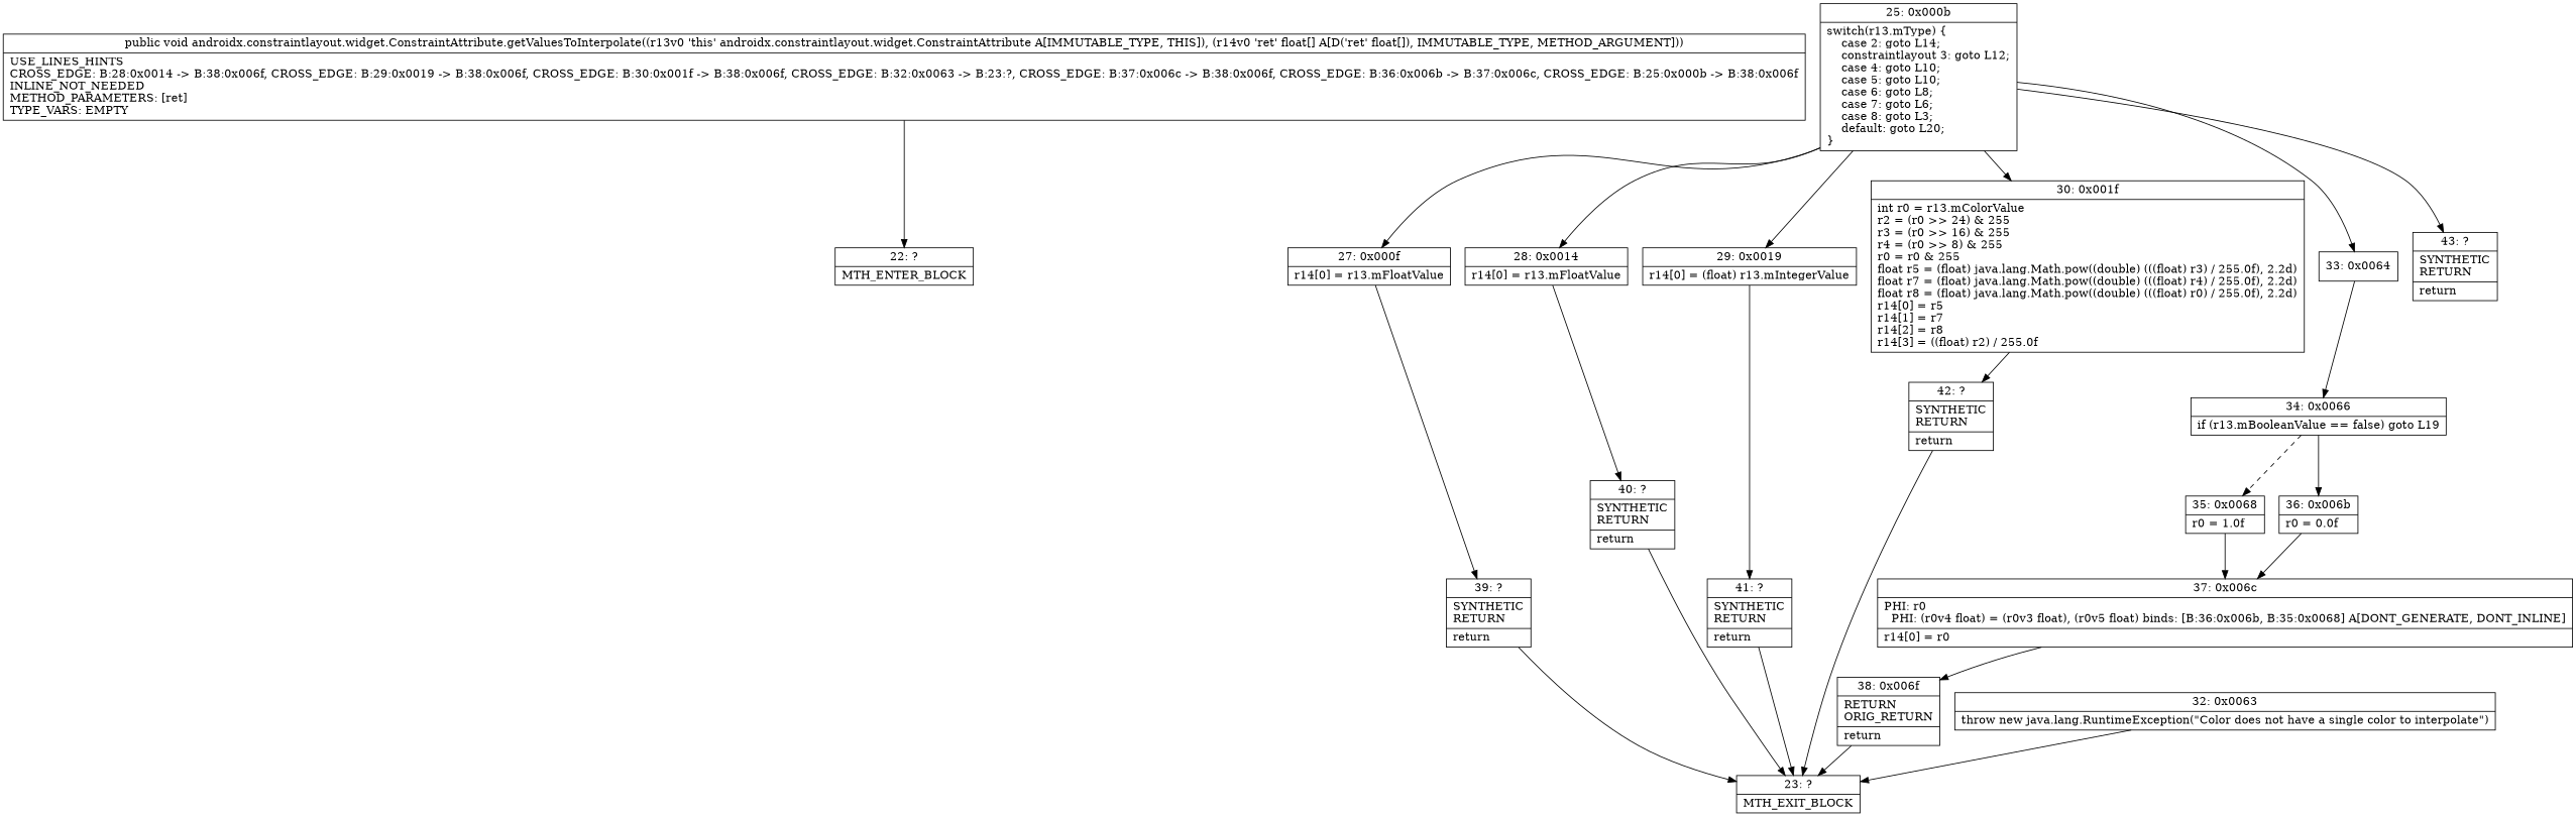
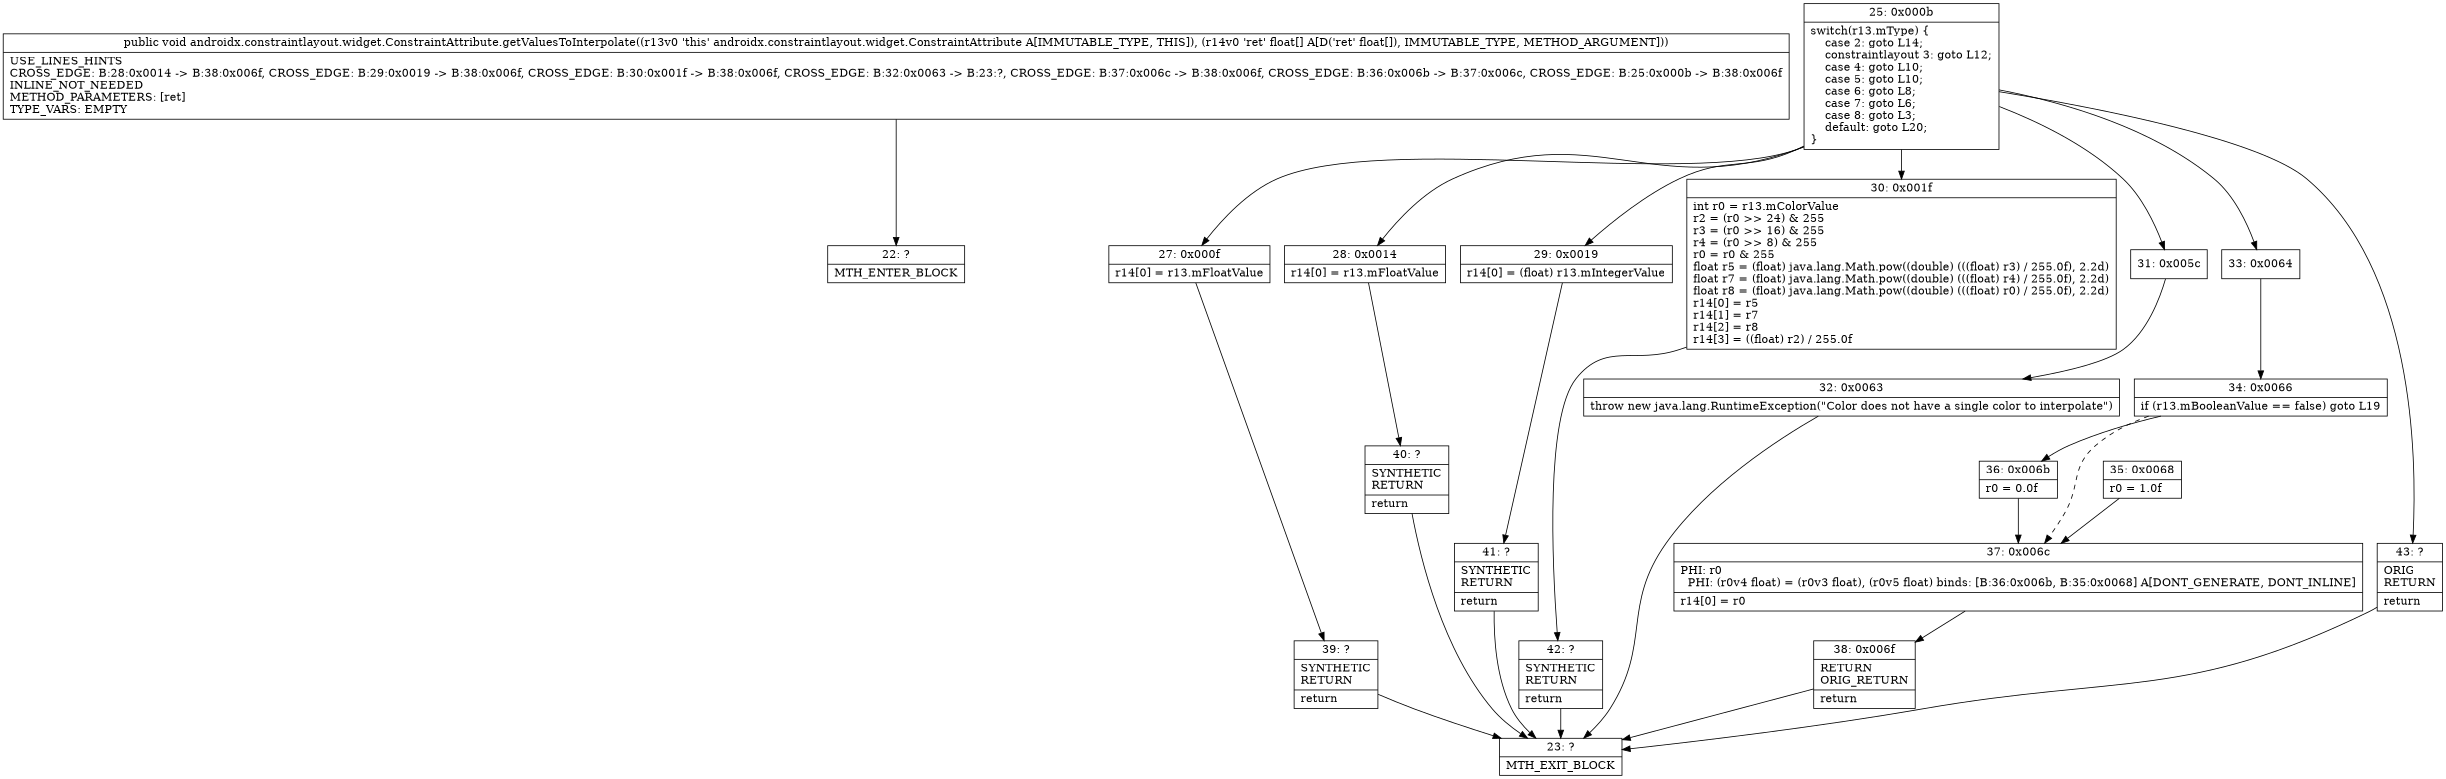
  digraph {
    node [shape=record]
    n1 [label="{22\:\ ?|MTH_ENTER_BLOCK\l}"]
    n2 [label="{25\:\ 0x000b|switch(r13.mType) \{\l    case 2: goto L14;\l    constraintlayout 3: goto L12;\l    case 4: goto L10;\l    case 5: goto L10;\l    case 6: goto L8;\l    case 7: goto L6;\l    case 8: goto L3;\l    default: goto L20;\l\}\l}"]
    n3 [label="{27\:\ 0x000f|r14[0] = r13.mFloatValue\l}"]
    n4 [label="{28\:\ 0x0014|r14[0] = r13.mFloatValue\l}"]
    n5 [label="{29\:\ 0x0019|r14[0] = (float) r13.mIntegerValue\l}"]
    n6 [label="{30\:\ 0x001f|int r0 = r13.mColorValue\lr2 = (r0 \>\> 24) & 255\lr3 = (r0 \>\> 16) & 255\lr4 = (r0 \>\> 8) & 255\lr0 = r0 & 255\lfloat r5 = (float) java.lang.Math.pow((double) (((float) r3) \/ 255.0f), 2.2d)\lfloat r7 = (float) java.lang.Math.pow((double) (((float) r4) \/ 255.0f), 2.2d)\lfloat r8 = (float) java.lang.Math.pow((double) (((float) r0) \/ 255.0f), 2.2d)\lr14[0] = r5\lr14[1] = r7\lr14[2] = r8\lr14[3] = ((float) r2) \/ 255.0f\l}"]
+   n7 [label="{31\:\ 0x005c}"]
    n8 [label="{33\:\ 0x0064}"]
-   n9 [label="{43\:\ ?|SYNTHETIC\lRETURN\l|return\l}"]
+   n9 [label="{43\:\ ?|ORIG\lRETURN\l|return\l}"]
    n10 [label="{39\:\ ?|SYNTHETIC\lRETURN\l|return\l}"]
    n11 [label="{40\:\ ?|SYNTHETIC\lRETURN\l|return\l}"]
    n12 [label="{41\:\ ?|SYNTHETIC\lRETURN\l|return\l}"]
    n13 [label="{42\:\ ?|SYNTHETIC\lRETURN\l|return\l}"]
    n14 [label="{32\:\ 0x0063|throw new java.lang.RuntimeException(\"Color does not have a single color to interpolate\")\l}"]
    n15 [label="{34\:\ 0x0066|if (r13.mBooleanValue == false) goto L19\l}"]
    n16 [label="{23\:\ ?|MTH_EXIT_BLOCK\l}"]
    n17 [label="{35\:\ 0x0068|r0 = 1.0f\l}"]
    n18 [label="{36\:\ 0x006b|r0 = 0.0f\l}"]
    n19 [label="{37\:\ 0x006c|PHI: r0 \l  PHI: (r0v4 float) = (r0v3 float), (r0v5 float) binds: [B:36:0x006b, B:35:0x0068] A[DONT_GENERATE, DONT_INLINE]\l|r14[0] = r0\l}"]
    n20 [label="{38\:\ 0x006f|RETURN\lORIG_RETURN\l|return\l}"]
    n21 [label="{public void androidx.constraintlayout.widget.ConstraintAttribute.getValuesToInterpolate((r13v0 'this' androidx.constraintlayout.widget.ConstraintAttribute A[IMMUTABLE_TYPE, THIS]), (r14v0 'ret' float[] A[D('ret' float[]), IMMUTABLE_TYPE, METHOD_ARGUMENT]))  | USE_LINES_HINTS\lCROSS_EDGE: B:28:0x0014 \-\> B:38:0x006f, CROSS_EDGE: B:29:0x0019 \-\> B:38:0x006f, CROSS_EDGE: B:30:0x001f \-\> B:38:0x006f, CROSS_EDGE: B:32:0x0063 \-\> B:23:?, CROSS_EDGE: B:37:0x006c \-\> B:38:0x006f, CROSS_EDGE: B:36:0x006b \-\> B:37:0x006c, CROSS_EDGE: B:25:0x000b \-\> B:38:0x006f\lINLINE_NOT_NEEDED\lMETHOD_PARAMETERS: [ret]\lTYPE_VARS: EMPTY\l}"]
    n2 -> n3
    n2 -> n4
    n2 -> n5
    n2 -> n6
+   n2 -> n7
    n2 -> n8
    n2 -> n9
    n3 -> n10
    n4 -> n11
    n5 -> n12
    n6 -> n13
+   n7 -> n14
    n8 -> n15
+   n9 -> n16
    n10 -> n16
    n11 -> n16
    n12 -> n16
    n13 -> n16
    n14 -> n16
-   n15 -> n17 [style=dashed]
+   n15 -> n19 [style=dashed]
    n15 -> n18
    n17 -> n19
    n18 -> n19
    n19 -> n20
    n20 -> n16
    n21 -> n1
  }
